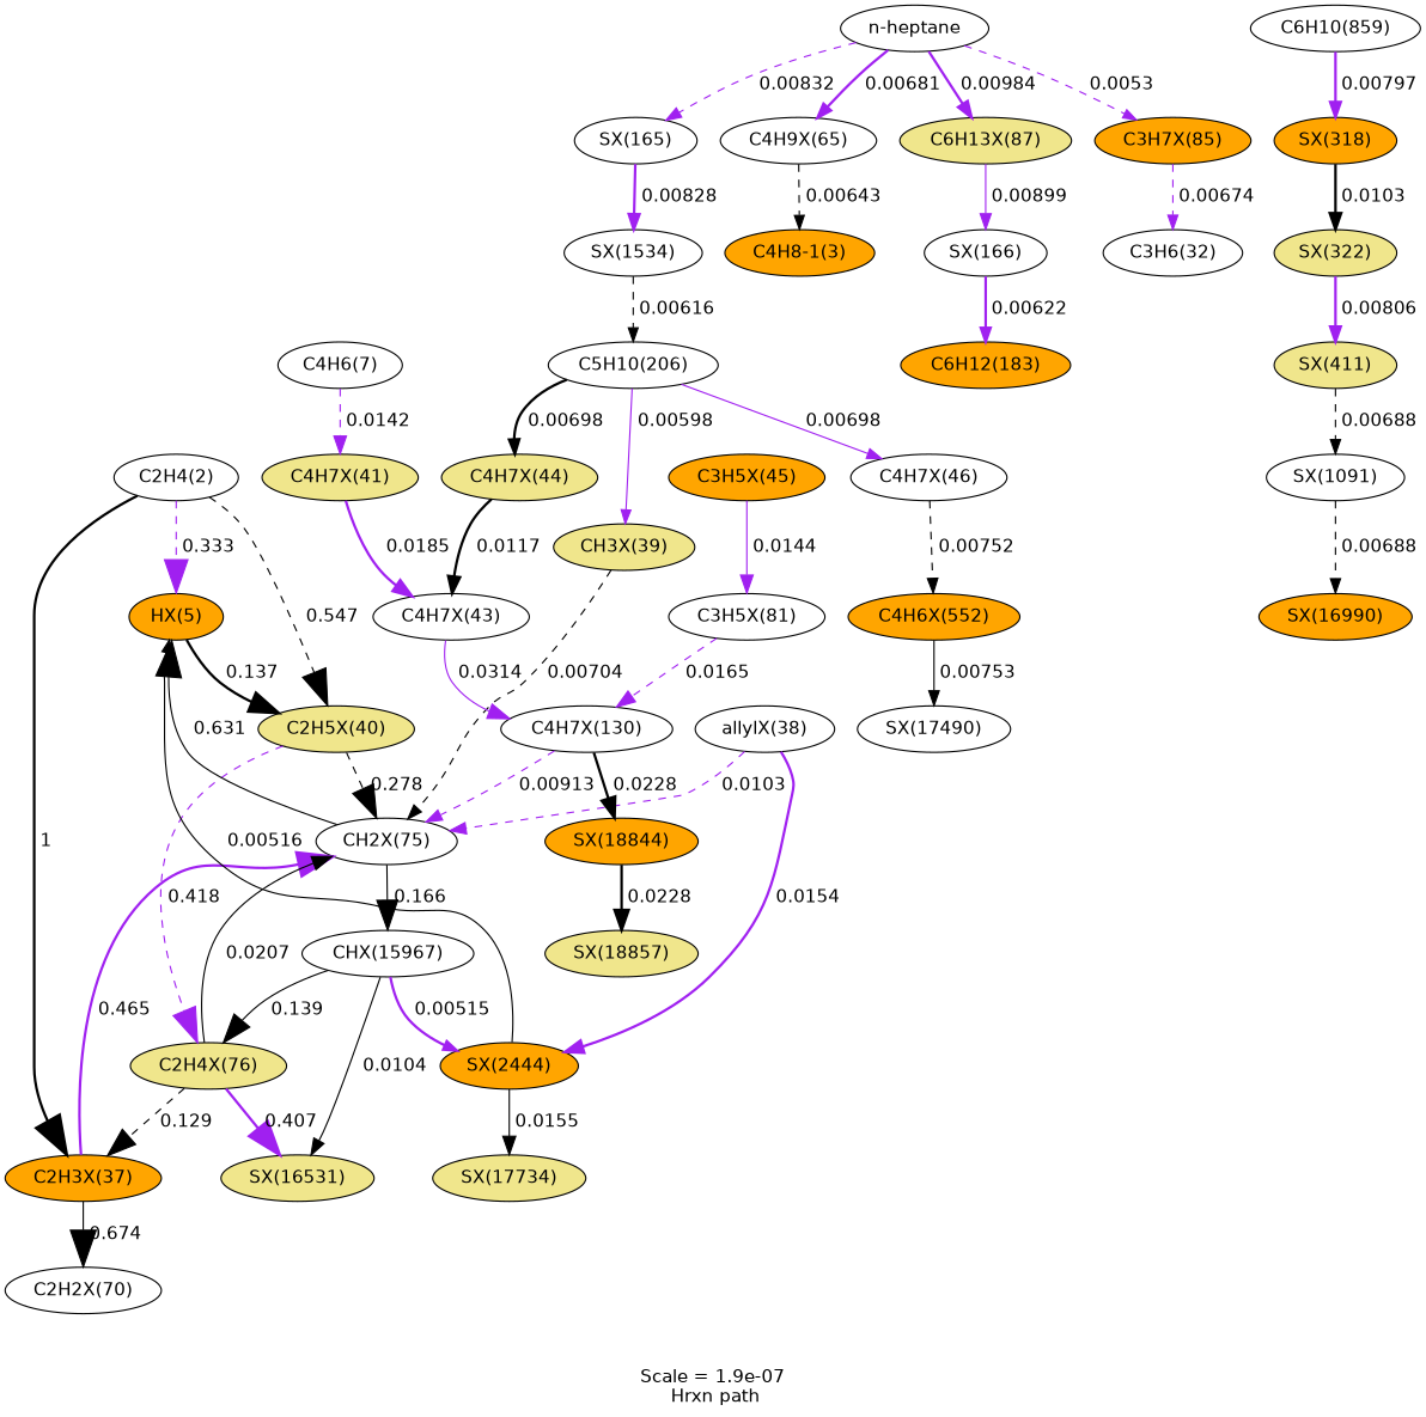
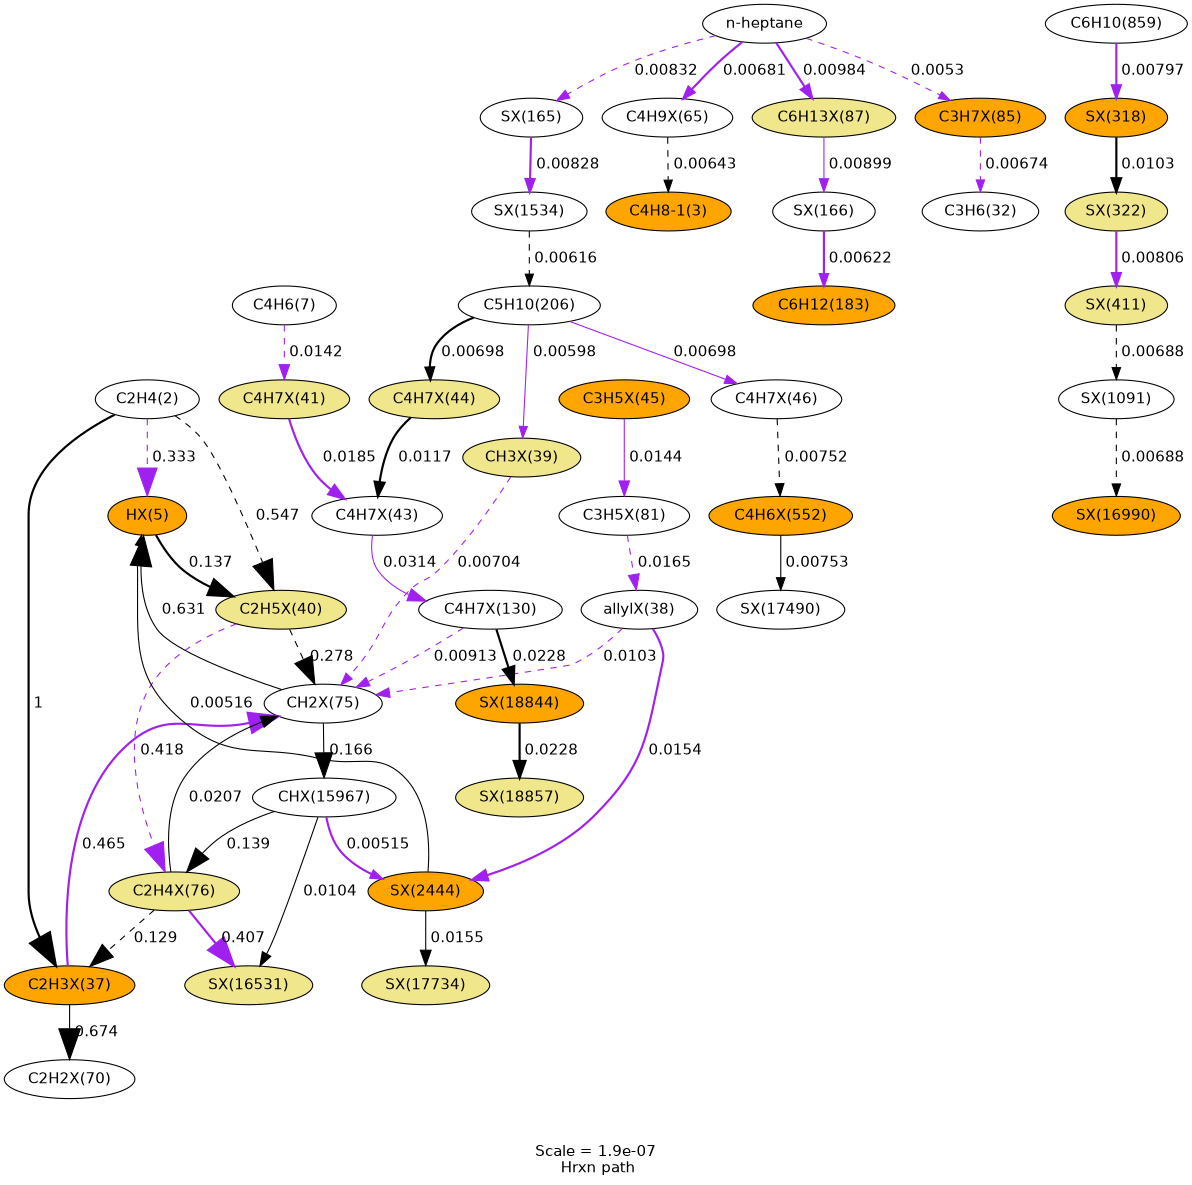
  digraph {
    fontname=Helvetica
    label="Scale = 1.9e-07\l Hrxn path"
    node [fillcolor=white fontname=Helvetica style=filled]
    edge [arrowsize=1.12 color=purple fontname=Helvetica style=dashed]
    n1 [label="C2H4(2)"]
    n2 [fillcolor=orange label="HX(5)"]
    n3 [fillcolor=orange label="C2H3X(37)"]
    n4 [fillcolor=khaki label="C2H5X(40)"]
    n5 [label="CH2X(75)"]
    n6 [label="C2H2X(70)"]
    n7 [fillcolor=khaki label="C2H4X(76)"]
    n8 [label="CHX(15967)"]
    n9 [fillcolor=khaki label="SX(16531)"]
    n10 [fillcolor=orange label="SX(2444)"]
    n11 [fillcolor=khaki label="SX(17734)"]
    n12 [label="C4H9X(65)"]
    n13 [fillcolor=orange label="C4H8-1(3)"]
    n14 [label="n-heptane"]
    n15 [fillcolor=khaki label="C6H13X(87)"]
    n16 [fillcolor=orange label="C3H7X(85)"]
    n17 [label="SX(165)"]
    n18 [label="SX(166)"]
    n19 [label="C3H6(32)"]
    n20 [label="SX(1534)"]
    n21 [fillcolor=orange label="C6H12(183)"]
    n22 [label="C4H7X(46)"]
    n23 [fillcolor=orange label="C4H6X(552)"]
    n24 [label="SX(17490)"]
    n25 [label="C5H10(206)"]
    n26 [fillcolor=khaki label="CH3X(39)"]
    n27 [fillcolor=khaki label="C4H7X(44)"]
    n28 [label="C4H7X(43)"]
    n29 [label="C6H10(859)"]
    n30 [fillcolor=orange label="SX(318)"]
    n31 [fillcolor=khaki label="SX(322)"]
    n32 [fillcolor=khaki label="SX(411)"]
    n33 [label="SX(1091)"]
    n34 [fillcolor=orange label="SX(16990)"]
    n35 [label="allylX(38)"]
    n36 [label="C4H7X(130)"]
    n37 [fillcolor=orange label="SX(18844)"]
    n38 [fillcolor=khaki label="SX(18857)"]
    n39 [label="C3H5X(81)"]
    n40 [fillcolor=orange label="C3H5X(45)"]
    n41 [label="C4H6(7)"]
    n42 [fillcolor=khaki label="C4H7X(41)"]
    n1 -> n2 [arrowsize=2.59 label=" 0.333"]
    n1 -> n3 [arrowsize=3 color=black label=" 1" style=bold]
    n1 -> n4 [arrowsize=2.77 color=black label=" 0.547"]
    n2 -> n4 [arrowsize=2.25 color=black label=" 0.137" style=bold]
    n3 -> n5 [arrowsize=2.71 label=" 0.465" style=bold]
    n3 -> n6 [arrowsize=2.85 color=black label=" 0.674" style=solid]
    n4 -> n5 [arrowsize=2.52 color=black label=" 0.278"]
    n4 -> n7 [arrowsize=2.67 label=" 0.418"]
    n5 -> n2 [arrowsize=2.83 color=black label=" 0.631" style=solid]
    n5 -> n8 [arrowsize=2.32 color=black label=" 0.166" style=solid]
    n7 -> n3 [arrowsize=2.23 color=black label=" 0.129"]
    n7 -> n5 [arrowsize=1.54 color=black label=" 0.0207" style=solid]
    n7 -> n9 [arrowsize=2.66 label=" 0.407" style=bold]
    n8 -> n7 [arrowsize=2.26 color=black label=" 0.139" style=solid]
    n8 -> n9 [arrowsize=1.28 color=black label=" 0.0104" style=solid]
    n8 -> n10 [arrowsize=1.01 label=" 0.00515" style=bold]
    n10 -> n2 [arrowsize=1.01 color=black label=" 0.00516" style=solid]
    n10 -> n11 [arrowsize=1.43 color=black label=" 0.0155" style=solid]
    n12 -> n13 [arrowsize=1.09 color=black label=" 0.00643"]
    n14 -> n12 [label=" 0.00681" style=bold]
    n14 -> n15 [arrowsize=1.26 label=" 0.00984" style=bold]
    n14 -> n16 [arrowsize=1.02 label=" 0.0053"]
    n14 -> n17 [arrowsize=1.19 label=" 0.00832"]
    n15 -> n18 [arrowsize=1.22 label=" 0.00899" style=solid]
    n16 -> n19 [arrowsize=1.11 label=" 0.00674"]
    n17 -> n20 [arrowsize=1.19 label=" 0.00828" style=bold]
    n18 -> n21 [arrowsize=1.08 label=" 0.00622" style=bold]
    n20 -> n25 [arrowsize=1.08 color=black label=" 0.00616"]
    n22 -> n23 [arrowsize=1.15 color=black label=" 0.00752"]
    n23 -> n24 [arrowsize=1.15 color=black label=" 0.00753" style=solid]
    n25 -> n22 [arrowsize=1.13 label=" 0.00698" style=solid]
    n25 -> n26 [arrowsize=1.07 label=" 0.00598" style=solid]
    n25 -> n27 [arrowsize=1.13 color=black label=" 0.00698" style=bold]
-   n26 -> n5 [arrowsize=1.13 color=black label=" 0.00704"]
+   n26 -> n5 [arrowsize=1.13 label=" 0.00704"]
    n27 -> n28 [arrowsize=1.32 color=black label=" 0.0117" style=bold]
    n28 -> n36 [arrowsize=1.69 label=" 0.0314" style=solid]
    n29 -> n30 [arrowsize=1.18 label=" 0.00797" style=bold]
    n30 -> n31 [arrowsize=1.27 color=black label=" 0.0103" style=bold]
    n31 -> n32 [arrowsize=1.18 label=" 0.00806" style=bold]
    n32 -> n33 [color=black label=" 0.00688"]
    n33 -> n34 [color=black label=" 0.00688"]
    n35 -> n5 [arrowsize=1.27 label=" 0.0103"]
    n35 -> n10 [arrowsize=1.43 label=" 0.0154" style=bold]
    n36 -> n5 [arrowsize=1.23 label=" 0.00913"]
    n36 -> n37 [arrowsize=1.57 color=black label=" 0.0228" style=bold]
    n37 -> n38 [arrowsize=1.57 color=black label=" 0.0228" style=bold]
-   n39 -> n36 [arrowsize=1.45 label=" 0.0165"]
+   n39 -> n35 [arrowsize=1.45 label=" 0.0165"]
    n40 -> n39 [arrowsize=1.4 label=" 0.0144" style=solid]
    n41 -> n42 [arrowsize=1.39 label=" 0.0142"]
    n42 -> n28 [arrowsize=1.49 label=" 0.0185" style=bold]
  }
